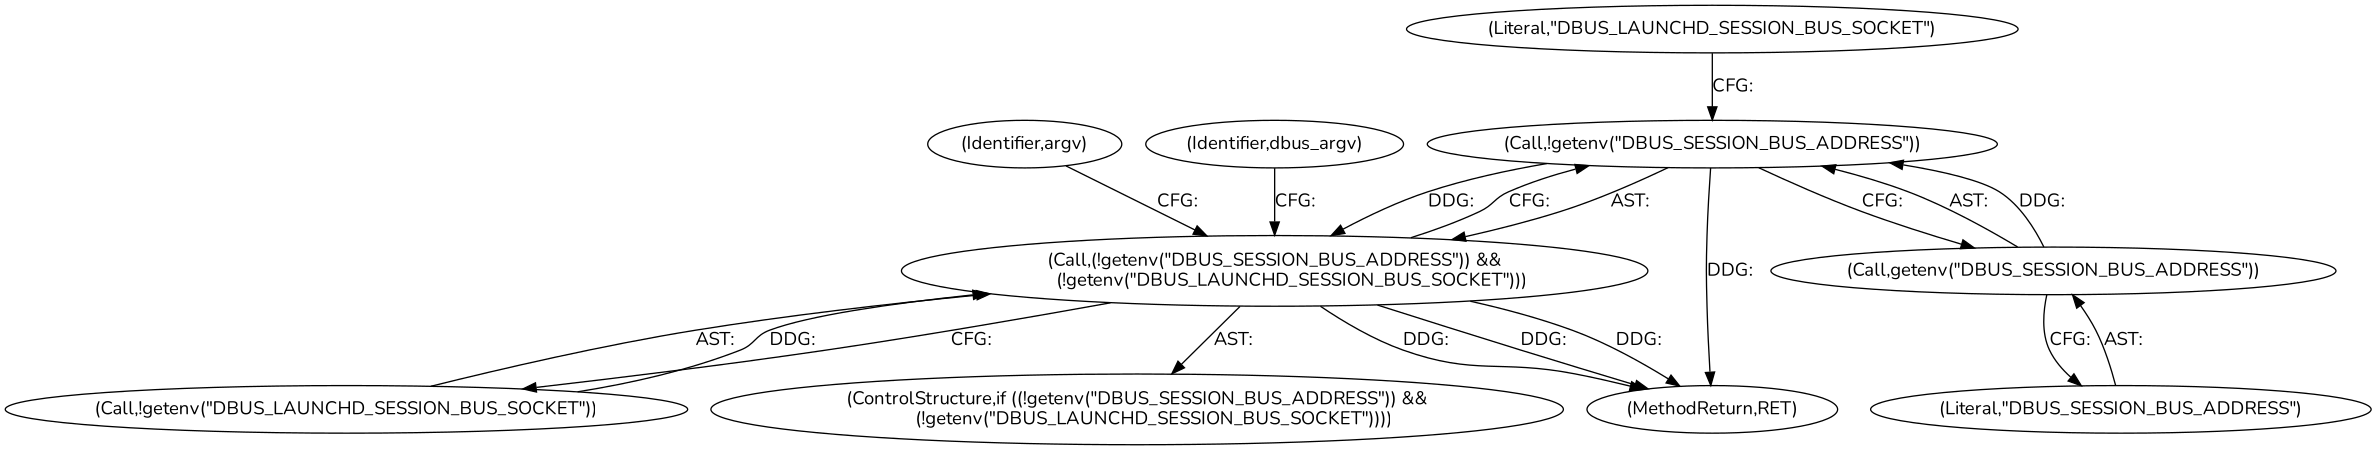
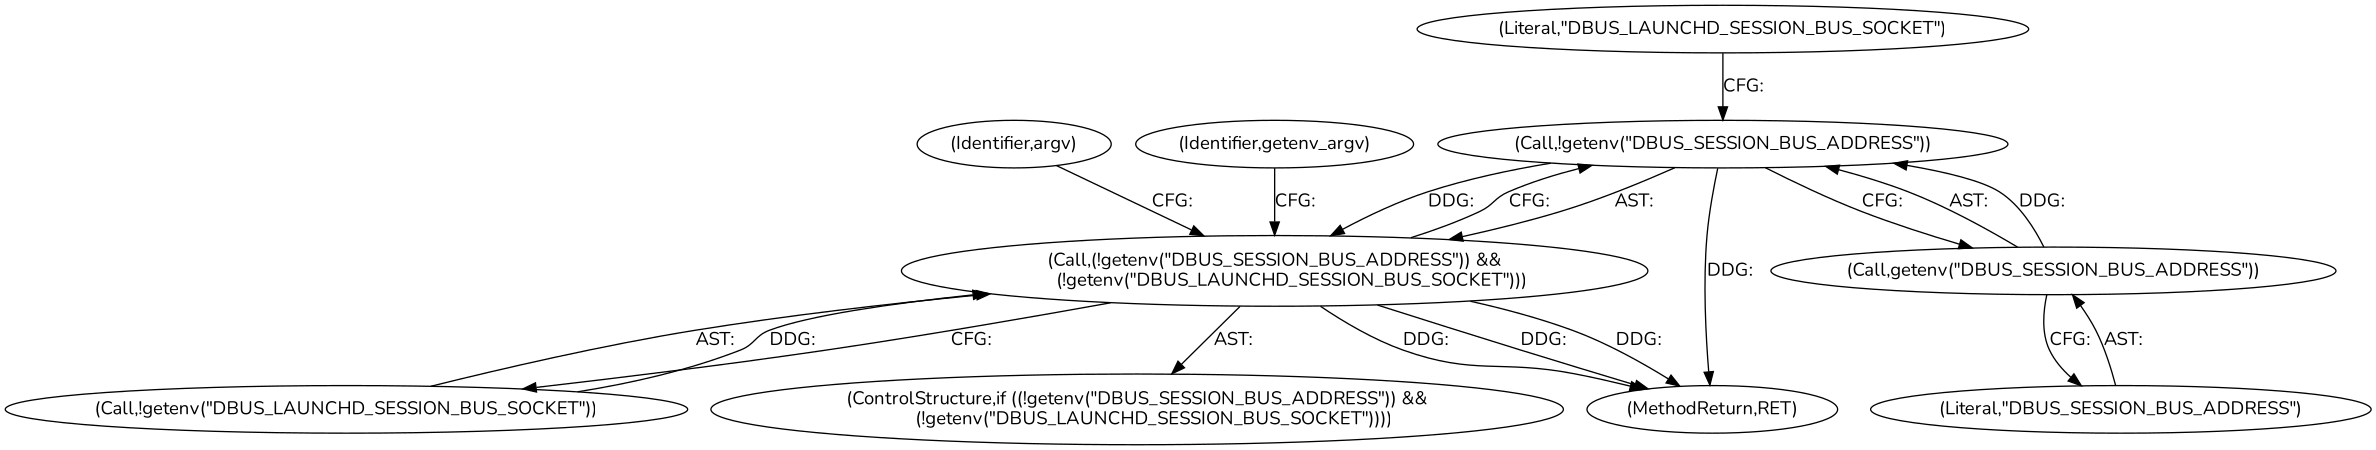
  digraph {
    fontname=Nunito
    node [fontname=Nunito]
    edge [fontname=Nunito]
    n1 [label="(Call,!getenv(\"DBUS_SESSION_BUS_ADDRESS\"))"]
    n2 [label="(Call,getenv(\"DBUS_SESSION_BUS_ADDRESS\"))"]
    n3 [label="(Call,(!getenv(\"DBUS_SESSION_BUS_ADDRESS\")) &&\n       (!getenv(\"DBUS_LAUNCHD_SESSION_BUS_SOCKET\")))"]
    n4 [label="(MethodReturn,RET)"]
    n5 [label="(Literal,\"DBUS_SESSION_BUS_ADDRESS\")"]
    n6 [label="(Call,!getenv(\"DBUS_LAUNCHD_SESSION_BUS_SOCKET\"))"]
    n7 [label="(ControlStructure,if ((!getenv(\"DBUS_SESSION_BUS_ADDRESS\")) &&\n       (!getenv(\"DBUS_LAUNCHD_SESSION_BUS_SOCKET\"))))"]
    n8 [label="(Literal,\"DBUS_LAUNCHD_SESSION_BUS_SOCKET\")"]
    n9 [label="(Identifier,argv)"]
-   n10 [label="(Identifier,dbus_argv)"]
+   n10 [label="(Identifier,getenv_argv)"]
    n1 -> n2 [label="CFG: "]
    n1 -> n3 [label="AST: "]
    n1 -> n3 [label="DDG: "]
    n1 -> n4 [label="DDG: "]
    n2 -> n1 [label="AST: "]
    n2 -> n1 [label="DDG: "]
    n2 -> n5 [label="CFG: "]
    n3 -> n1 [label="CFG: "]
    n3 -> n4 [label="DDG: "]
    n3 -> n4 [label="DDG: "]
    n3 -> n4 [label="DDG: "]
    n3 -> n6 [label="CFG: "]
    n3 -> n7 [label="AST: "]
    n5 -> n2 [label="AST: "]
    n6 -> n3 [label="AST: "]
    n6 -> n3 [label="DDG: "]
    n8 -> n1 [label="CFG: "]
    n9 -> n3 [label="CFG: "]
    n10 -> n3 [label="CFG: "]
  }
